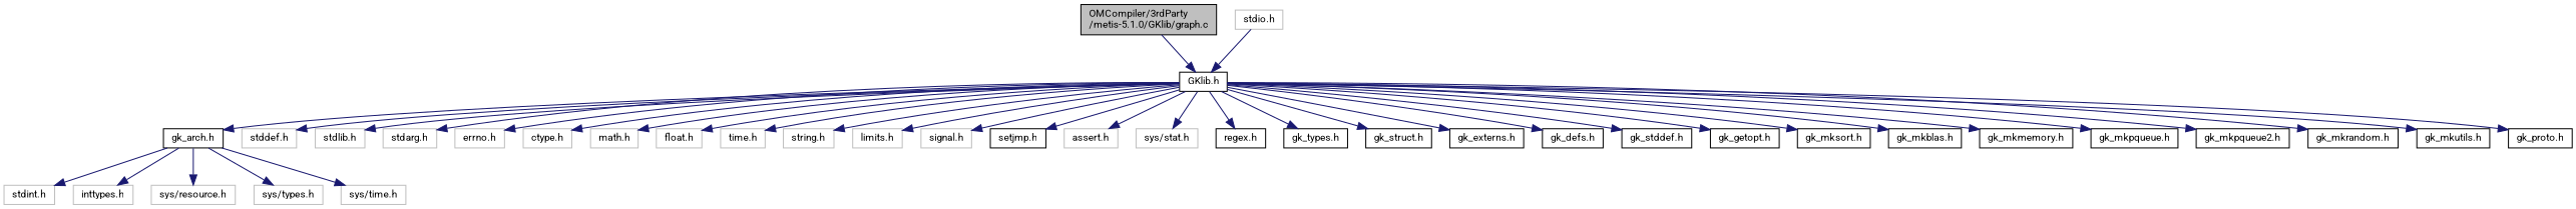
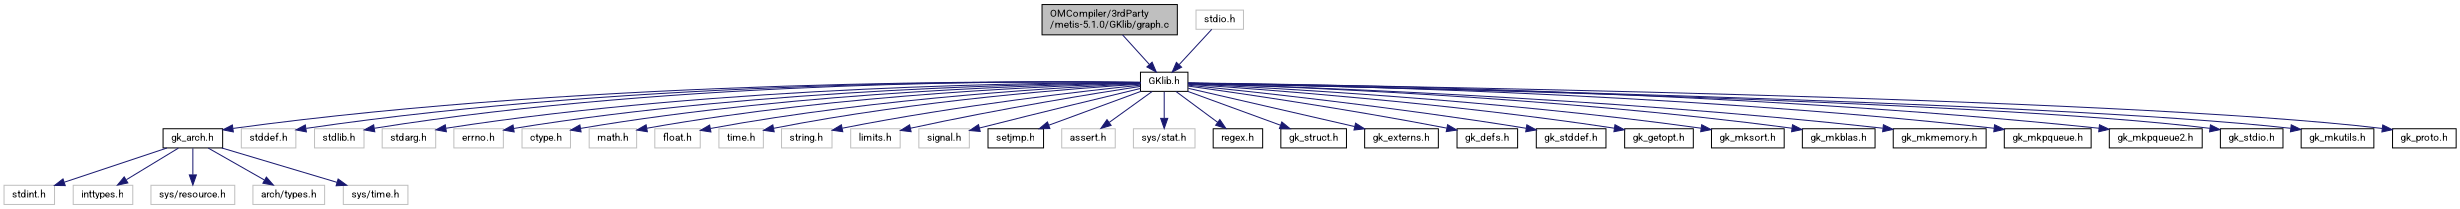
  digraph {
    fontname=Roboto
    node [color=black fillcolor=white fontname=Roboto fontsize=10 shape=record style=filled]
    edge [color=midnightblue fontname=Roboto fontsize=10 labelfontname=Helvetica labelfontsize=10 style=solid]
    n1 [fillcolor=grey75 fontcolor=black height=0.2 label="OMCompiler/3rdParty\l/metis-5.1.0/GKlib/graph.c" width=0.4]
    n2 [height=0.2 label="GKlib.h" width=0.4]
    n3 [height=0.2 label="gk_arch.h" width=0.4]
    n4 [color=grey75 height=0.2 label="stddef.h" width=0.4]
    n5 [color=grey75 height=0.2 label="stdlib.h" width=0.4]
    n6 [color=grey75 height=0.2 label="stdarg.h" width=0.4]
    n7 [color=grey75 height=0.2 label="errno.h" width=0.4]
    n8 [color=grey75 height=0.2 label="ctype.h" width=0.4]
    n9 [color=grey75 height=0.2 label="math.h" width=0.4]
    n10 [color=grey75 height=0.2 label="float.h" width=0.4]
    n11 [color=grey75 height=0.2 label="time.h" width=0.4]
    n12 [color=grey75 height=0.2 label="string.h" width=0.4]
    n13 [color=grey75 height=0.2 label="limits.h" width=0.4]
    n14 [color=grey75 height=0.2 label="signal.h" width=0.4]
    n15 [height=0.2 label="setjmp.h" width=0.4]
    n16 [color=grey75 height=0.2 label="assert.h" width=0.4]
    n17 [color=grey75 height=0.2 label="sys/stat.h" width=0.4]
    n18 [height=0.2 label="regex.h" width=0.4]
-   n19 [height=0.2 label="gk_types.h" width=0.4]
    n20 [height=0.2 label="gk_struct.h" width=0.4]
    n21 [height=0.2 label="gk_externs.h" width=0.4]
    n22 [height=0.2 label="gk_defs.h" width=0.4]
    n23 [height=0.2 label="gk_stddef.h" width=0.4]
    n24 [height=0.2 label="gk_getopt.h" width=0.4]
    n25 [height=0.2 label="gk_mksort.h" width=0.4]
    n26 [height=0.2 label="gk_mkblas.h" width=0.4]
    n27 [height=0.2 label="gk_mkmemory.h" width=0.4]
    n28 [height=0.2 label="gk_mkpqueue.h" width=0.4]
    n29 [height=0.2 label="gk_mkpqueue2.h" width=0.4]
-   n30 [height=0.2 label="gk_mkrandom.h" width=0.4]
+   n30 [height=0.2 label="gk_stdio.h" width=0.4]
    n31 [height=0.2 label="gk_mkutils.h" width=0.4]
    n32 [height=0.2 label="gk_proto.h" width=0.4]
    n33 [color=grey75 height=0.2 label="stdint.h" width=0.4]
    n34 [color=grey75 height=0.2 label="inttypes.h" width=0.4]
    n35 [color=grey75 height=0.2 label="sys/resource.h" width=0.4]
-   n36 [color=grey75 height=0.2 label="sys/types.h" width=0.4]
+   n36 [color=grey75 height=0.2 label="arch/types.h" width=0.4]
    n37 [color=grey75 height=0.2 label="sys/time.h" width=0.4]
    n38 [color=grey75 height=0.2 label="stdio.h" width=0.4]
    n1 -> n2
    n2 -> n3
    n2 -> n4
    n2 -> n5
    n2 -> n6
    n2 -> n7
    n2 -> n8
    n2 -> n9
    n2 -> n10
    n2 -> n11
    n2 -> n12
    n2 -> n13
    n2 -> n14
    n2 -> n15
    n2 -> n16
    n2 -> n17
    n2 -> n18
-   n2 -> n19
    n2 -> n20
    n2 -> n21
    n2 -> n22
    n2 -> n23
    n2 -> n24
    n2 -> n25
    n2 -> n26
    n2 -> n27
    n2 -> n28
    n2 -> n29
    n2 -> n30
    n2 -> n31
    n2 -> n32
    n3 -> n33
    n3 -> n34
    n3 -> n35
    n3 -> n36
    n3 -> n37
    n38 -> n2
  }
